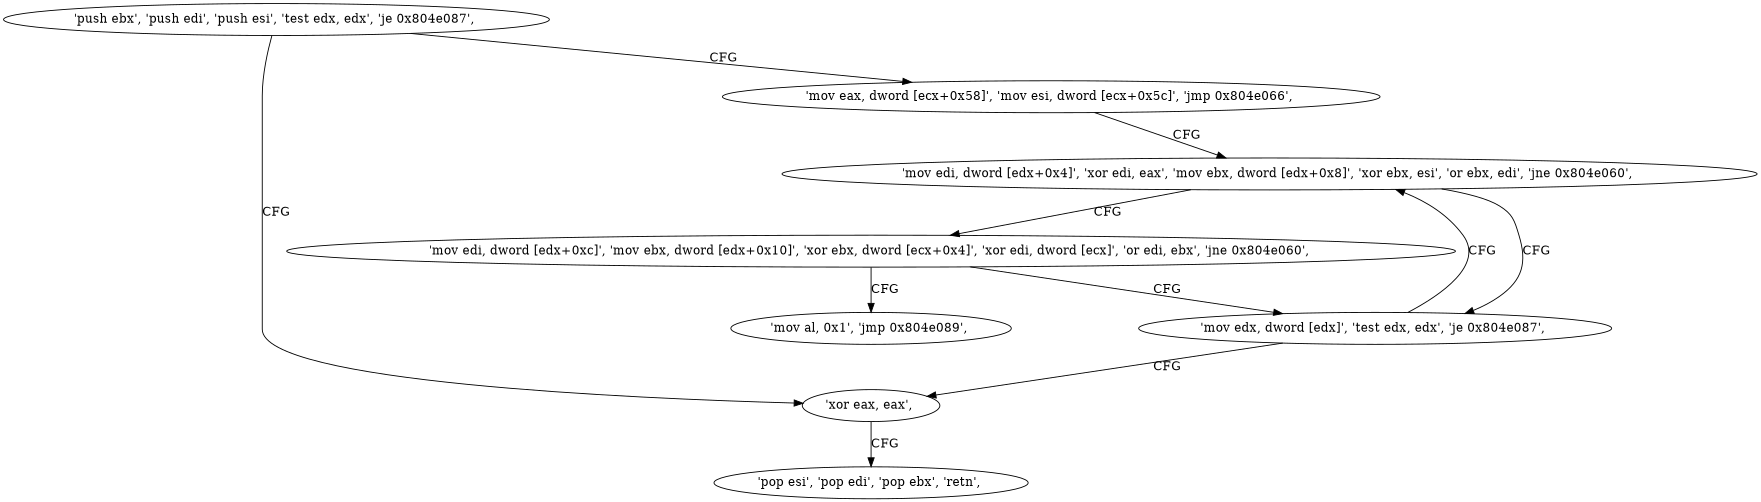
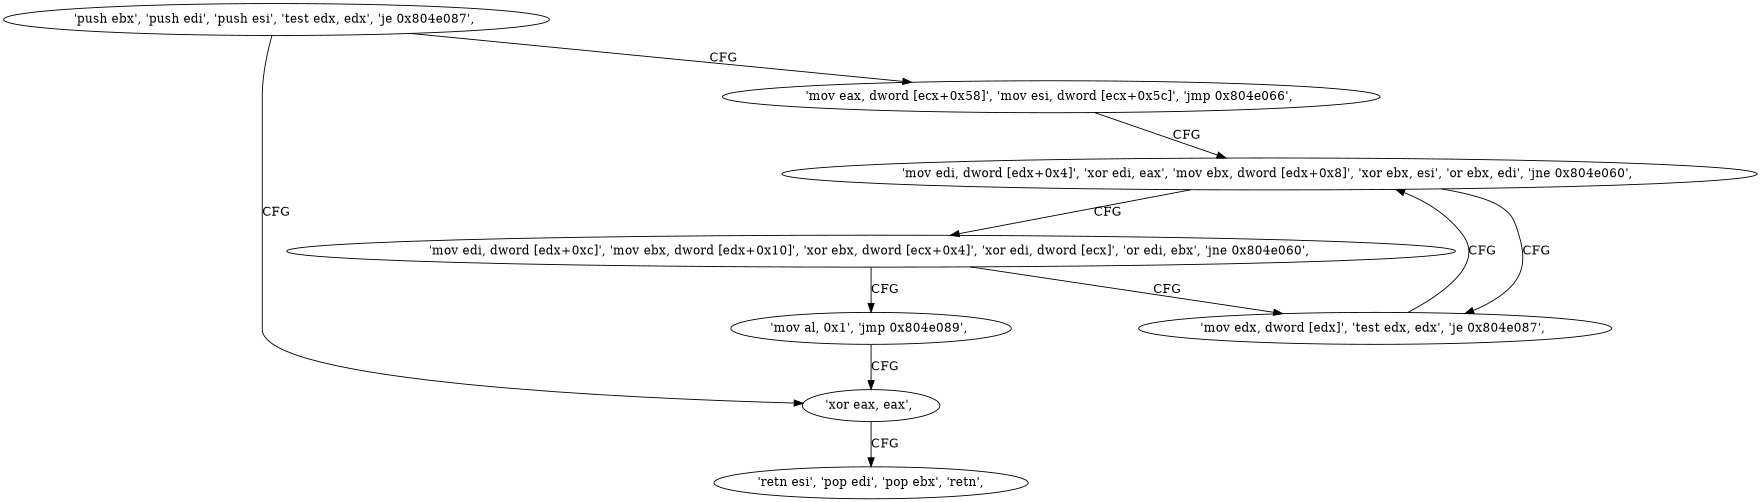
  digraph {
    n1 [label="'push ebx', 'push edi', 'push esi', 'test edx, edx', 'je 0x804e087', "]
    n2 [label="'xor eax, eax', "]
    n3 [label="'mov eax, dword [ecx+0x58]', 'mov esi, dword [ecx+0x5c]', 'jmp 0x804e066', "]
-   n4 [label="'pop esi', 'pop edi', 'pop ebx', 'retn', "]
+   n4 [label="'retn esi', 'pop edi', 'pop ebx', 'retn',"]
    n5 [label="'mov edi, dword [edx+0x4]', 'xor edi, eax', 'mov ebx, dword [edx+0x8]', 'xor ebx, esi', 'or ebx, edi', 'jne 0x804e060', "]
    n6 [label="'mov edx, dword [edx]', 'test edx, edx', 'je 0x804e087', "]
    n7 [label="'mov edi, dword [edx+0xc]', 'mov ebx, dword [edx+0x10]', 'xor ebx, dword [ecx+0x4]', 'xor edi, dword [ecx]', 'or edi, ebx', 'jne 0x804e060', "]
    n8 [label="'mov al, 0x1', 'jmp 0x804e089', "]
    n1 -> n2 [label=CFG]
    n1 -> n3 [label=CFG]
    n2 -> n4 [label=CFG]
    n3 -> n5 [label=CFG]
    n5 -> n6 [label=CFG]
    n5 -> n7 [label=CFG]
-   n6 -> n2 [label=CFG]
+   n8 -> n2 [label=CFG]
    n6 -> n5 [label=CFG]
    n7 -> n6 [label=CFG]
    n7 -> n8 [label=CFG]
  }
